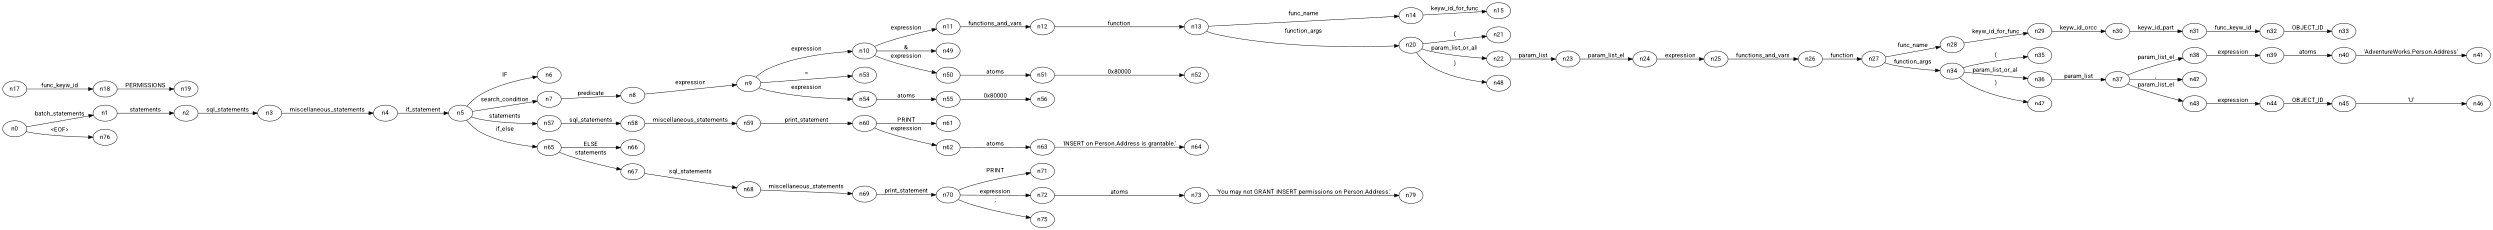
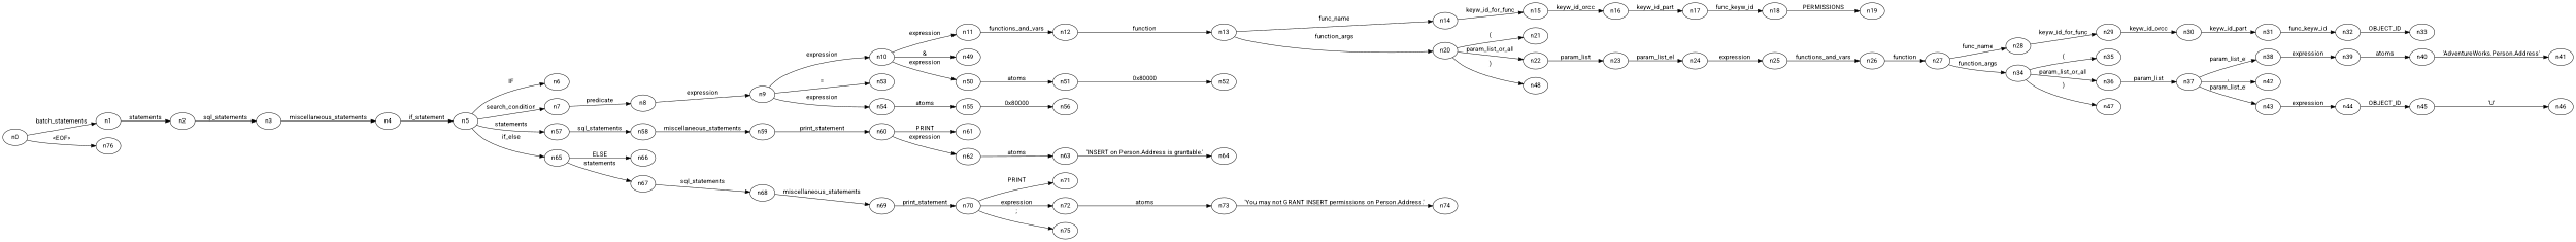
  digraph {
    fontname=Roboto
    rankdir=LR
    node [fontname=Roboto]
    edge [fontname=Roboto]
    n0
    n1
    n76
    n2
    n3
    n4
    n5
    n6
    n7
    n57
    n65
    n8
    n58
    n66
    n67
    n9
    n10
    n53
    n54
    n11
    n49
    n50
    n55
    n12
    n51
    n13
    n14
    n20
    n15
    n21
    n22
    n48
+   n16
    n17
    n18
    n19
    n23
    n24
    n25
    n26
    n27
    n28
    n34
    n29
    n35
    n36
    n47
    n30
    n31
    n32
    n33
    n37
    n38
    n42
    n43
    n39
    n44
    n40
    n41
    n45
    n46
    n52
    n56
    n59
    n60
    n61
    n62
    n63
    n64
    n68
    n69
    n70
    n71
    n72
    n75
    n73
-   n74 [label=n79]
+   n74
    n0 -> n1 [label=batch_statements]
    n0 -> n76 [label="<EOF>"]
    n1 -> n2 [label=statements]
    n2 -> n3 [label=sql_statements]
    n3 -> n4 [label=miscellaneous_statements]
    n4 -> n5 [label=if_statement]
    n5 -> n6 [label=IF]
    n5 -> n7 [label=search_condition]
    n5 -> n57 [label=statements]
    n5 -> n65 [label=if_else]
    n7 -> n8 [label=predicate]
    n57 -> n58 [label=sql_statements]
    n65 -> n66 [label=ELSE]
    n65 -> n67 [label=statements]
    n8 -> n9 [label=expression]
    n58 -> n59 [label=miscellaneous_statements]
    n67 -> n68 [label=sql_statements]
    n9 -> n10 [label=expression]
    n9 -> n53 [label="="]
    n9 -> n54 [label=expression]
    n10 -> n11 [label=expression]
    n10 -> n49 [label="&"]
    n10 -> n50 [label=expression]
    n54 -> n55 [label=atoms]
    n11 -> n12 [label=functions_and_vars]
    n50 -> n51 [label=atoms]
    n55 -> n56 [label="0x80000"]
    n12 -> n13 [label=function]
    n51 -> n52 [label="0x80000"]
    n13 -> n14 [label=func_name]
    n13 -> n20 [label=function_args]
    n14 -> n15 [label=keyw_id_for_func]
    n20 -> n21 [label="("]
    n20 -> n22 [label=param_list_or_all]
    n20 -> n48 [label=")"]
+   n15 -> n16 [label=keyw_id_orcc]
    n22 -> n23 [label=param_list]
+   n16 -> n17 [label=keyw_id_part]
    n17 -> n18 [label=func_keyw_id]
    n18 -> n19 [label=PERMISSIONS]
    n23 -> n24 [label=param_list_el]
    n24 -> n25 [label=expression]
    n25 -> n26 [label=functions_and_vars]
    n26 -> n27 [label=function]
    n27 -> n28 [label=func_name]
    n27 -> n34 [label=function_args]
    n28 -> n29 [label=keyw_id_for_func]
    n34 -> n35 [label="("]
    n34 -> n36 [label=param_list_or_all]
    n34 -> n47 [label=")"]
    n29 -> n30 [label=keyw_id_orcc]
    n36 -> n37 [label=param_list]
    n30 -> n31 [label=keyw_id_part]
    n31 -> n32 [label=func_keyw_id]
    n32 -> n33 [label=OBJECT_ID]
    n37 -> n38 [label=param_list_el]
    n37 -> n42 [label=","]
    n37 -> n43 [label=param_list_el]
    n38 -> n39 [label=expression]
    n43 -> n44 [label=expression]
    n39 -> n40 [label=atoms]
    n44 -> n45 [label=OBJECT_ID]
    n40 -> n41 [label="'AdventureWorks.Person.Address'"]
    n45 -> n46 [label="'U'"]
    n59 -> n60 [label=print_statement]
    n60 -> n61 [label=PRINT]
    n60 -> n62 [label=expression]
    n62 -> n63 [label=atoms]
    n63 -> n64 [label="'INSERT on Person.Address is grantable.'"]
    n68 -> n69 [label=miscellaneous_statements]
    n69 -> n70 [label=print_statement]
    n70 -> n71 [label=PRINT]
    n70 -> n72 [label=expression]
    n70 -> n75 [label=";"]
    n72 -> n73 [label=atoms]
    n73 -> n74 [label="'You may not GRANT INSERT permissions on Person.Address.'"]
  }
